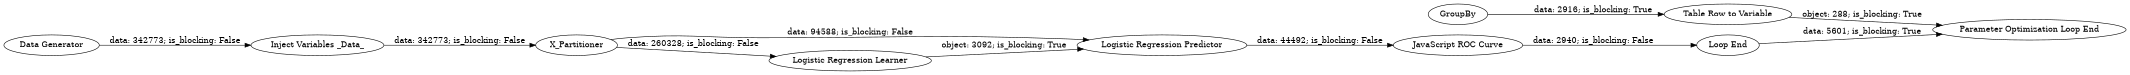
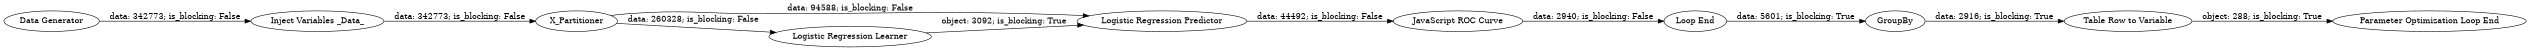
  digraph {
    rankdir=LR
    n1 [label="Inject Variables _Data_"]
    n2 [label=X_Partitioner]
    n3 [label="Logistic Regression Predictor"]
    n4 [label="Logistic Regression Learner"]
    n5 [label="JavaScript ROC Curve"]
    n6 [label="Table Row to Variable"]
    n7 [label="Parameter Optimization Loop End"]
    n8 [label="Loop End"]
    n9 [label=GroupBy]
    n10 [label="Data Generator"]
    n1 -> n2 [label="data: 342773; is_blocking: False"]
    n2 -> n3 [label="data: 94588; is_blocking: False"]
    n2 -> n4 [label="data: 260328; is_blocking: False"]
    n3 -> n5 [label="data: 44492; is_blocking: False"]
    n4 -> n3 [label="object: 3092; is_blocking: True"]
    n5 -> n8 [label="data: 2940; is_blocking: False"]
    n6 -> n7 [label="object: 288; is_blocking: True"]
-   n8 -> n7 [label="data: 5601; is_blocking: True"]
+   n8 -> n9 [label="data: 5601; is_blocking: True"]
    n9 -> n6 [label="data: 2916; is_blocking: True"]
    n10 -> n1 [label="data: 342773; is_blocking: False"]
  }
